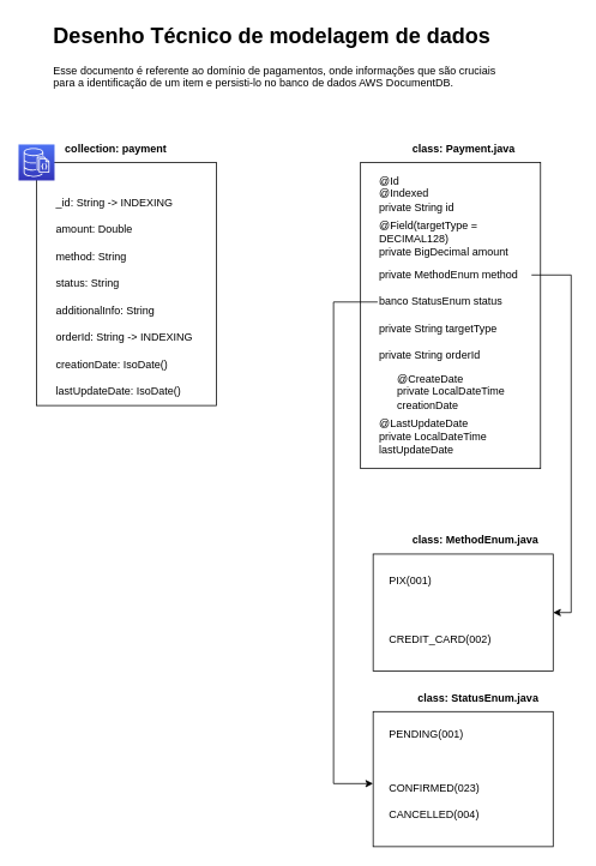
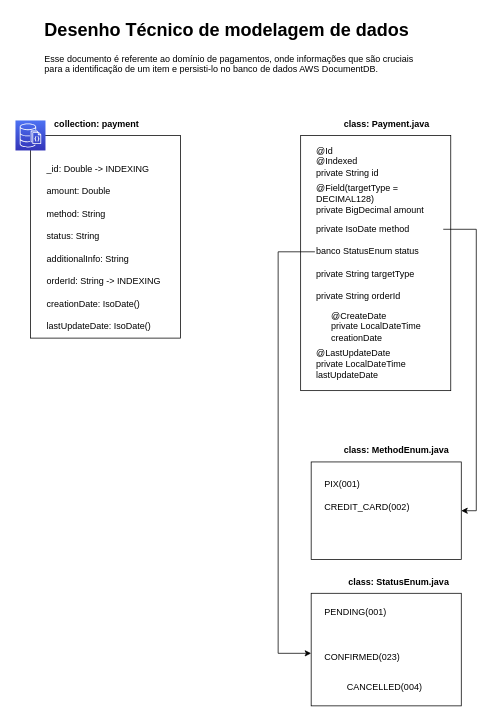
  <mxCell id="0" />
  <mxCell id="1" parent="0" />
  <mxCell id="2" value="" style="rounded=0;whiteSpace=wrap;html=1;" vertex="1" parent="1"><mxGeometry x="414" y="615" width="200" height="130" as="geometry" /></mxCell>
  <mxCell id="3" value="" style="rounded=0;whiteSpace=wrap;html=1;" vertex="1" parent="1"><mxGeometry x="400" y="180" width="200" height="340" as="geometry" /></mxCell>
  <mxCell id="4" value="" style="rounded=0;whiteSpace=wrap;html=1;" vertex="1" parent="1"><mxGeometry x="40" y="180" width="200" height="270" as="geometry" /></mxCell>
  <mxCell id="5" value="" style="sketch=0;points=[[0,0,0],[0.25,0,0],[0.5,0,0],[0.75,0,0],[1,0,0],[0,1,0],[0.25,1,0],[0.5,1,0],[0.75,1,0],[1,1,0],[0,0.25,0],[0,0.5,0],[0,0.75,0],[1,0.25,0],[1,0.5,0],[1,0.75,0]];outlineConnect=0;fontColor=#232F3E;gradientColor=#4D72F3;gradientDirection=north;fillColor=#3334B9;strokeColor=#ffffff;dashed=0;verticalLabelPosition=bottom;verticalAlign=top;align=center;html=1;fontSize=12;fontStyle=0;aspect=fixed;shape=mxgraph.aws4.resourceIcon;resIcon=mxgraph.aws4.documentdb_with_mongodb_compatibility;" vertex="1" parent="1"><mxGeometry x="20" y="160" width="40" height="40" as="geometry" /></mxCell>
  <mxCell id="6" value="&lt;h1&gt;Desenho Técnico de modelagem de dados&lt;/h1&gt;&lt;p&gt;Esse documento é referente ao domínio de pagamentos, onde informações que são cruciais para a identificação de um item e persisti-lo no banco de dados AWS DocumentDB.&amp;nbsp;&lt;/p&gt;" style="text;html=1;strokeColor=none;fillColor=none;spacing=5;spacingTop=-20;whiteSpace=wrap;overflow=hidden;rounded=0;" vertex="1" parent="1"><mxGeometry x="54" y="20" width="520" height="120" as="geometry" /></mxCell>
- <mxCell id="7" value="_id: String -&amp;gt; INDEXING" style="text;html=1;strokeColor=none;fillColor=none;align=left;verticalAlign=middle;whiteSpace=wrap;rounded=0;" vertex="1" parent="1"><mxGeometry x="60" y="210" width="140" height="30" as="geometry" /></mxCell>
+ <mxCell id="7" value="_id: Double -&amp;gt; INDEXING" style="text;html=1;strokeColor=none;fillColor=none;align=left;verticalAlign=middle;whiteSpace=wrap;rounded=0;" vertex="1" parent="1"><mxGeometry x="60" y="210" width="140" height="30" as="geometry" /></mxCell>
  <mxCell id="8" value="amount: Double" style="text;html=1;strokeColor=none;fillColor=none;align=left;verticalAlign=middle;whiteSpace=wrap;rounded=0;" vertex="1" parent="1"><mxGeometry x="60" y="240" width="140" height="30" as="geometry" /></mxCell>
  <mxCell id="9" value="method: String" style="text;html=1;strokeColor=none;fillColor=none;align=left;verticalAlign=middle;whiteSpace=wrap;rounded=0;" vertex="1" parent="1"><mxGeometry x="60" y="270" width="140" height="30" as="geometry" /></mxCell>
  <mxCell id="10" value="status: String" style="text;html=1;strokeColor=none;fillColor=none;align=left;verticalAlign=middle;whiteSpace=wrap;rounded=0;" vertex="1" parent="1"><mxGeometry x="60" y="300" width="140" height="30" as="geometry" /></mxCell>
  <mxCell id="11" value="additionalInfo: String" style="text;html=1;strokeColor=none;fillColor=none;align=left;verticalAlign=middle;whiteSpace=wrap;rounded=0;" vertex="1" parent="1"><mxGeometry x="60" y="330" width="140" height="30" as="geometry" /></mxCell>
  <mxCell id="12" value="creationDate: IsoDate()" style="text;html=1;strokeColor=none;fillColor=none;align=left;verticalAlign=middle;whiteSpace=wrap;rounded=0;" vertex="1" parent="1"><mxGeometry x="60" y="390" width="140" height="30" as="geometry" /></mxCell>
  <mxCell id="13" value="lastUpdateDate: IsoDate()" style="text;html=1;strokeColor=none;fillColor=none;align=left;verticalAlign=middle;whiteSpace=wrap;rounded=0;" vertex="1" parent="1"><mxGeometry x="60" y="420" width="146" height="30" as="geometry" /></mxCell>
  <mxCell id="14" value="@Id&lt;br&gt;@Indexed&lt;br&gt;private String id" style="text;html=1;strokeColor=none;fillColor=none;align=left;verticalAlign=middle;whiteSpace=wrap;rounded=0;" vertex="1" parent="1"><mxGeometry x="419" y="200" width="140" height="30" as="geometry" /></mxCell>
  <mxCell id="15" value="&lt;pre style=&quot;margin-top: 0px; margin-bottom: 0px; padding: var(--su12); border: 0px; font-variant-numeric: inherit; font-variant-east-asian: inherit; font-stretch: inherit; line-height: var(--lh-md); font-family: var(--ff-mono); vertical-align: baseline; box-sizing: inherit; width: auto; max-height: 600px; overflow: auto; background-color: var(--highlight-bg); border-radius: var(--br-md); --_cb-line-numbers-bg:var(--black-050); color: var(--highlight-color); overflow-wrap: normal;&quot; class=&quot;default s-code-block&quot;&gt;&lt;/pre&gt;private String orderId" style="text;html=1;strokeColor=none;fillColor=none;align=left;verticalAlign=middle;whiteSpace=wrap;rounded=0;" vertex="1" parent="1"><mxGeometry x="419" y="380" width="181" height="30" as="geometry" /></mxCell>
  <mxCell id="16" value="@Field(targetType = DECIMAL128)&lt;br&gt;private BigDecimal amount" style="text;html=1;strokeColor=none;fillColor=none;align=left;verticalAlign=middle;whiteSpace=wrap;rounded=0;" vertex="1" parent="1"><mxGeometry x="419" y="250" width="151" height="30" as="geometry" /></mxCell>
  <mxCell id="17" style="edgeStyle=orthogonalEdgeStyle;rounded=0;orthogonalLoop=1;jettySize=auto;html=1;entryX=1;entryY=0.5;entryDx=0;entryDy=0;" edge="1" parent="1" source="18" target="2"><mxGeometry relative="1" as="geometry"><Array as="points"><mxPoint x="634" y="305" /><mxPoint x="634" y="680" /></Array></mxGeometry></mxCell>
- <mxCell id="18" value="private MethodEnum method" style="text;html=1;strokeColor=none;fillColor=none;align=left;verticalAlign=middle;whiteSpace=wrap;rounded=0;" vertex="1" parent="1"><mxGeometry x="419" y="290" width="171" height="30" as="geometry" /></mxCell>
+ <mxCell id="18" value="private IsoDate method" style="text;html=1;strokeColor=none;fillColor=none;align=left;verticalAlign=middle;whiteSpace=wrap;rounded=0;" vertex="1" parent="1"><mxGeometry x="419" y="290" width="171" height="30" as="geometry" /></mxCell>
  <mxCell id="19" value="private String targetType" style="text;html=1;strokeColor=none;fillColor=none;align=left;verticalAlign=middle;whiteSpace=wrap;rounded=0;" vertex="1" parent="1"><mxGeometry x="419" y="350" width="151" height="30" as="geometry" /></mxCell>
  <mxCell id="20" value="@CreateDate&lt;br&gt;private LocalDateTime creationDate" style="text;html=1;strokeColor=none;fillColor=none;align=left;verticalAlign=middle;whiteSpace=wrap;rounded=0;" vertex="1" parent="1"><mxGeometry x="439" y="420" width="140" height="30" as="geometry" /></mxCell>
  <mxCell id="21" value="@LastUpdateDate&lt;br&gt;private LocalDateTime lastUpdateDate" style="text;html=1;strokeColor=none;fillColor=none;align=left;verticalAlign=middle;whiteSpace=wrap;rounded=0;" vertex="1" parent="1"><mxGeometry x="419" y="470" width="146" height="30" as="geometry" /></mxCell>
  <mxCell id="22" value="" style="shape=image;html=1;verticalAlign=top;verticalLabelPosition=bottom;labelBackgroundColor=#ffffff;imageAspect=0;aspect=fixed;image=https://cdn1.iconfinder.com/data/icons/hawcons/32/700036-icon-78-document-file-java-128.png" vertex="1" parent="1"><mxGeometry x="580" y="160" width="40" height="40" as="geometry" /></mxCell>
  <mxCell id="23" value="&lt;b&gt;collection: payment&lt;/b&gt;" style="text;html=1;strokeColor=none;fillColor=none;align=left;verticalAlign=middle;whiteSpace=wrap;rounded=0;" vertex="1" parent="1"><mxGeometry x="70" y="150" width="140" height="30" as="geometry" /></mxCell>
  <mxCell id="24" value="&lt;b&gt;class: Payment.java&lt;/b&gt;" style="text;html=1;strokeColor=none;fillColor=none;align=right;verticalAlign=middle;whiteSpace=wrap;rounded=0;" vertex="1" parent="1"><mxGeometry x="434" y="150" width="140" height="30" as="geometry" /></mxCell>
  <mxCell id="25" value="" style="shape=image;html=1;verticalAlign=top;verticalLabelPosition=bottom;labelBackgroundColor=#ffffff;imageAspect=0;aspect=fixed;image=https://cdn1.iconfinder.com/data/icons/hawcons/32/700036-icon-78-document-file-java-128.png" vertex="1" parent="1"><mxGeometry x="600" y="595" width="40" height="40" as="geometry" /></mxCell>
  <mxCell id="26" value="PIX(001)" style="text;html=1;strokeColor=none;fillColor=none;align=left;verticalAlign=middle;whiteSpace=wrap;rounded=0;" vertex="1" parent="1"><mxGeometry x="430" y="630" width="140" height="30" as="geometry" /></mxCell>
- <mxCell id="27" value="CREDIT_CARD(002)" style="text;html=1;strokeColor=none;fillColor=none;align=left;verticalAlign=middle;whiteSpace=wrap;rounded=0;" vertex="1" parent="1"><mxGeometry x="430" y="695" width="140" height="30" as="geometry" /></mxCell>
+ <mxCell id="27" value="CREDIT_CARD(002)" style="text;html=1;strokeColor=none;fillColor=none;align=left;verticalAlign=middle;whiteSpace=wrap;rounded=0;" vertex="1" parent="1"><mxGeometry x="430" y="660" width="140" height="30" as="geometry" /></mxCell>
  <mxCell id="28" value="&lt;b&gt;class: MethodEnum.java&lt;/b&gt;" style="text;html=1;strokeColor=none;fillColor=none;align=right;verticalAlign=middle;whiteSpace=wrap;rounded=0;" vertex="1" parent="1"><mxGeometry x="440" y="585" width="160" height="30" as="geometry" /></mxCell>
  <mxCell id="29" value="orderId: String -&amp;gt; INDEXING" style="text;html=1;strokeColor=none;fillColor=none;align=left;verticalAlign=middle;whiteSpace=wrap;rounded=0;" vertex="1" parent="1"><mxGeometry x="60" y="360" width="160" height="30" as="geometry" /></mxCell>
  <mxCell id="30" style="edgeStyle=orthogonalEdgeStyle;rounded=0;orthogonalLoop=1;jettySize=auto;html=1;" edge="1" parent="1" source="31" target="32"><mxGeometry relative="1" as="geometry"><mxPoint x="330" y="870" as="targetPoint" /><Array as="points"><mxPoint x="370" y="335" /><mxPoint x="370" y="870" /></Array></mxGeometry></mxCell>
  <mxCell id="31" value="banco StatusEnum status" style="text;html=1;strokeColor=none;fillColor=none;align=left;verticalAlign=middle;whiteSpace=wrap;rounded=0;" vertex="1" parent="1"><mxGeometry x="419" y="320" width="171" height="30" as="geometry" /></mxCell>
  <mxCell id="32" value="" style="rounded=0;whiteSpace=wrap;html=1;" vertex="1" parent="1"><mxGeometry x="414" y="790" width="200" height="150" as="geometry" /></mxCell>
  <mxCell id="33" value="" style="shape=image;html=1;verticalAlign=top;verticalLabelPosition=bottom;labelBackgroundColor=#ffffff;imageAspect=0;aspect=fixed;image=https://cdn1.iconfinder.com/data/icons/hawcons/32/700036-icon-78-document-file-java-128.png" vertex="1" parent="1"><mxGeometry x="600" y="770" width="40" height="40" as="geometry" /></mxCell>
  <mxCell id="34" value="&lt;b&gt;class: StatusEnum.java&lt;/b&gt;" style="text;html=1;strokeColor=none;fillColor=none;align=right;verticalAlign=middle;whiteSpace=wrap;rounded=0;" vertex="1" parent="1"><mxGeometry x="440" y="760" width="160" height="30" as="geometry" /></mxCell>
  <mxCell id="35" value="PENDING(001)" style="text;html=1;strokeColor=none;fillColor=none;align=left;verticalAlign=middle;whiteSpace=wrap;rounded=0;" vertex="1" parent="1"><mxGeometry x="430" y="800" width="140" height="30" as="geometry" /></mxCell>
  <mxCell id="36" value="CONFIRMED(023)" style="text;html=1;strokeColor=none;fillColor=none;align=left;verticalAlign=middle;whiteSpace=wrap;rounded=0;" vertex="1" parent="1"><mxGeometry x="430" y="860" width="140" height="30" as="geometry" /></mxCell>
- <mxCell id="37" value="CANCELLED(004)" style="text;html=1;strokeColor=none;fillColor=none;align=left;verticalAlign=middle;whiteSpace=wrap;rounded=0;" vertex="1" parent="1"><mxGeometry x="430" y="890" width="140" height="30" as="geometry" /></mxCell>
+ <mxCell id="37" value="CANCELLED(004)" style="text;html=1;strokeColor=none;fillColor=none;align=left;verticalAlign=middle;whiteSpace=wrap;rounded=0;" vertex="1" parent="1"><mxGeometry x="460" y="900" width="140" height="30" as="geometry" /></mxCell>
